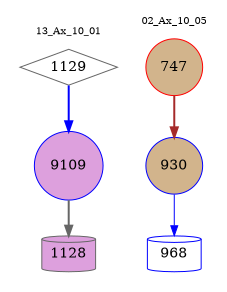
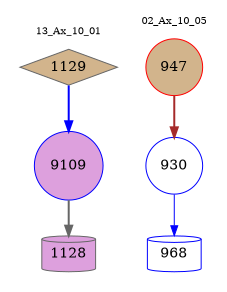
  digraph {
    node [color=blue fillcolor=white shape=circle style=filled]
    edge [color=blue style=bold]
-   n1 [color=gray40 label=1129 shape=diamond]
+   n1 [color=gray40 fillcolor=tan label=1129 shape=diamond]
    n2 [fillcolor=plum label=9109]
    n3 [color=gray40 fillcolor=plum label=1128 shape=cylinder]
-   n4 [color=red fillcolor=tan label=747]
-   n5 [fillcolor=tan label=930]
+   n4 [color=red fillcolor=tan label=947]
+   n5 [label=930]
    n6 [label=968 shape=cylinder]
    subgraph cluster_1 {
      color=white
      fontsize=10
      label="13_Ax_10_01"
      n1
      n2
      n3
    }
    subgraph cluster_2 {
      color=white
      fontsize=10
      label="02_Ax_10_05"
      n4
      n5
      n6
    }
    n1 -> n2
    n2 -> n3 [color=gray40]
    n4 -> n5 [color=brown]
    n5 -> n6 [style=solid]
  }
